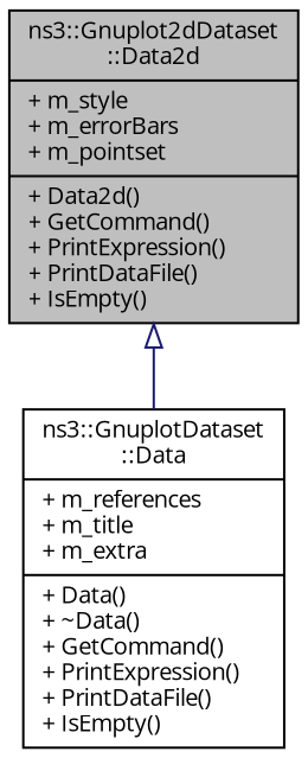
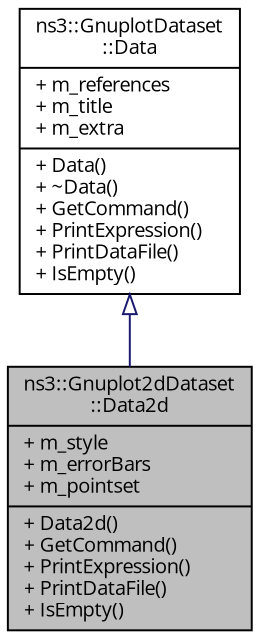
  digraph {
    fontname="Open Sans"
    node [color=black fontname="Open Sans" fontsize=10 shape=record style=filled]
    n1 [fillcolor=grey75 fontcolor=black height=0.2 label="{ns3::Gnuplot2dDataset\l::Data2d\n|+ m_style\l+ m_errorBars\l+ m_pointset\l|+ Data2d()\l+ GetCommand()\l+ PrintExpression()\l+ PrintDataFile()\l+ IsEmpty()\l}" width=0.4]
    n2 [fillcolor=white height=0.2 label="{ns3::GnuplotDataset\l::Data\n|+ m_references\l+ m_title\l+ m_extra\l|+ Data()\l+ ~Data()\l+ GetCommand()\l+ PrintExpression()\l+ PrintDataFile()\l+ IsEmpty()\l}" width=0.4]
-   n1 -> n2 [arrowtail=onormal color=midnightblue dir=back fontname="Open Sans" fontsize=10 labelfontname=Helvetica labelfontsize=10 style=solid]
+   n2 -> n1 [arrowtail=onormal color=midnightblue dir=back fontname="Open Sans" fontsize=10 labelfontname=Helvetica labelfontsize=10 style=solid]
  }
